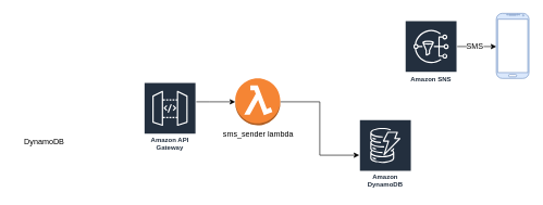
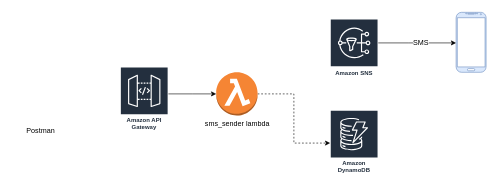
  <mxCell id="0" />
  <mxCell id="1" parent="0" />
  <mxCell id="2" value="" style="edgeStyle=orthogonalEdgeStyle;rounded=0;orthogonalLoop=1;jettySize=auto;html=1;" parent="1" source="3" target="9" edge="1"><mxGeometry relative="1" as="geometry"><mxPoint x="310" y="175" as="targetPoint" /><Array as="points"><mxPoint x="320" y="156" /><mxPoint x="320" y="156" /></Array></mxGeometry></mxCell>
- <mxCell id="3" value="Amazon API Gateway" style="outlineConnect=0;fontColor=#232F3E;gradientColor=none;strokeColor=#ffffff;fillColor=#232F3E;dashed=0;verticalLabelPosition=middle;verticalAlign=bottom;align=center;html=1;whiteSpace=wrap;fontSize=10;fontStyle=1;spacing=3;shape=mxgraph.aws4.productIcon;prIcon=mxgraph.aws4.api_gateway;" parent="1" vertex="1"><mxGeometry x="220" y="126" width="80" height="110" as="geometry" /></mxCell>
+ <mxCell id="3" value="Amazon API Gateway" style="outlineConnect=0;fontColor=#232F3E;gradientColor=none;strokeColor=#ffffff;fillColor=#232F3E;dashed=0;verticalLabelPosition=middle;verticalAlign=bottom;align=center;html=1;whiteSpace=wrap;fontSize=10;fontStyle=1;spacing=3;shape=mxgraph.aws4.productIcon;prIcon=mxgraph.aws4.api_gateway;" parent="1" vertex="1"><mxGeometry x="200" y="111" width="80" height="110" as="geometry" /></mxCell>
  <mxCell id="4" value="Amazon DynamoDB" style="outlineConnect=0;fontColor=#232F3E;gradientColor=none;strokeColor=#ffffff;fillColor=#232F3E;dashed=0;verticalLabelPosition=middle;verticalAlign=bottom;align=center;html=1;whiteSpace=wrap;fontSize=10;fontStyle=1;spacing=3;shape=mxgraph.aws4.productIcon;prIcon=mxgraph.aws4.dynamodb;" parent="1" vertex="1"><mxGeometry x="550" y="183" width="80" height="110" as="geometry" /></mxCell>
  <mxCell id="5" value="" style="edgeStyle=orthogonalEdgeStyle;rounded=0;orthogonalLoop=1;jettySize=auto;html=1;entryX=0;entryY=0.51;entryDx=0;entryDy=0;entryPerimeter=0;" parent="1" source="7" target="10" edge="1"><mxGeometry relative="1" as="geometry"><mxPoint x="710" y="81" as="targetPoint" /><Array as="points"><mxPoint x="680" y="71" /><mxPoint x="680" y="71" /></Array></mxGeometry></mxCell>
  <mxCell id="6" value="SMS&lt;br&gt;" style="text;html=1;align=center;verticalAlign=middle;resizable=0;points=[];labelBackgroundColor=#ffffff;" parent="5" vertex="1" connectable="0"><mxGeometry x="0.246" y="3" relative="1" as="geometry"><mxPoint x="-11" y="2" as="offset" /></mxGeometry></mxCell>
- <mxCell id="7" value="Amazon SNS" style="outlineConnect=0;fontColor=#232F3E;gradientColor=none;strokeColor=#ffffff;fillColor=#232F3E;dashed=0;verticalLabelPosition=middle;verticalAlign=bottom;align=center;html=1;whiteSpace=wrap;fontSize=10;fontStyle=1;spacing=3;shape=mxgraph.aws4.productIcon;prIcon=mxgraph.aws4.sns;" parent="1" vertex="1"><mxGeometry x="620" y="31" width="80" height="100" as="geometry" /></mxCell>
- <mxCell id="8" value="" style="edgeStyle=orthogonalEdgeStyle;rounded=0;orthogonalLoop=1;jettySize=auto;html=1;" parent="1" source="9" target="4" edge="1"><mxGeometry relative="1" as="geometry"><mxPoint x="394.5" y="272" as="targetPoint" /></mxGeometry></mxCell>
+ <mxCell id="7" value="Amazon SNS" style="outlineConnect=0;fontColor=#232F3E;gradientColor=none;strokeColor=#ffffff;fillColor=#232F3E;dashed=0;verticalLabelPosition=middle;verticalAlign=bottom;align=center;html=1;whiteSpace=wrap;fontSize=10;fontStyle=1;spacing=3;shape=mxgraph.aws4.productIcon;prIcon=mxgraph.aws4.sns;" parent="1" vertex="1"><mxGeometry x="550" y="31" width="80" height="100" as="geometry" /></mxCell>
+ <mxCell id="8" value="" style="edgeStyle=orthogonalEdgeStyle;rounded=0;orthogonalLoop=1;jettySize=auto;html=1;dashed=1;" parent="1" source="9" target="4" edge="1"><mxGeometry relative="1" as="geometry"><mxPoint x="394.5" y="272" as="targetPoint" /></mxGeometry></mxCell>
  <mxCell id="9" value="sms_sender lambda" style="outlineConnect=0;dashed=0;verticalLabelPosition=bottom;verticalAlign=top;align=center;html=1;shape=mxgraph.aws3.lambda_function;fillColor=#F58534;gradientColor=none;" parent="1" vertex="1"><mxGeometry x="360" y="120" width="69" height="72" as="geometry" /></mxCell>
  <mxCell id="10" value="" style="verticalLabelPosition=bottom;verticalAlign=top;html=1;shadow=0;dashed=0;strokeWidth=1;shape=mxgraph.android.phone2;strokeColor=#6c8ebf;fillColor=#dae8fc;" parent="1" vertex="1"><mxGeometry x="760" y="20" width="50" height="100" as="geometry" /></mxCell>
- <mxCell id="11" value="DynamoDB" style="shape=image;html=1;verticalAlign=top;verticalLabelPosition=bottom;labelBackgroundColor=#ffffff;imageAspect=0;aspect=fixed;image=https://cdn4.iconfinder.com/data/icons/logos-brands-5/24/postman-128.png" parent="1" vertex="1"><mxGeometry x="20" y="108.75" width="94.5" height="94.5" as="geometry" /></mxCell>
+ <mxCell id="11" value="Postman" style="shape=image;html=1;verticalAlign=top;verticalLabelPosition=bottom;labelBackgroundColor=#ffffff;imageAspect=0;aspect=fixed;image=https://cdn4.iconfinder.com/data/icons/logos-brands-5/24/postman-128.png" parent="1" vertex="1"><mxGeometry x="20" y="108.75" width="94.5" height="94.5" as="geometry" /></mxCell>
